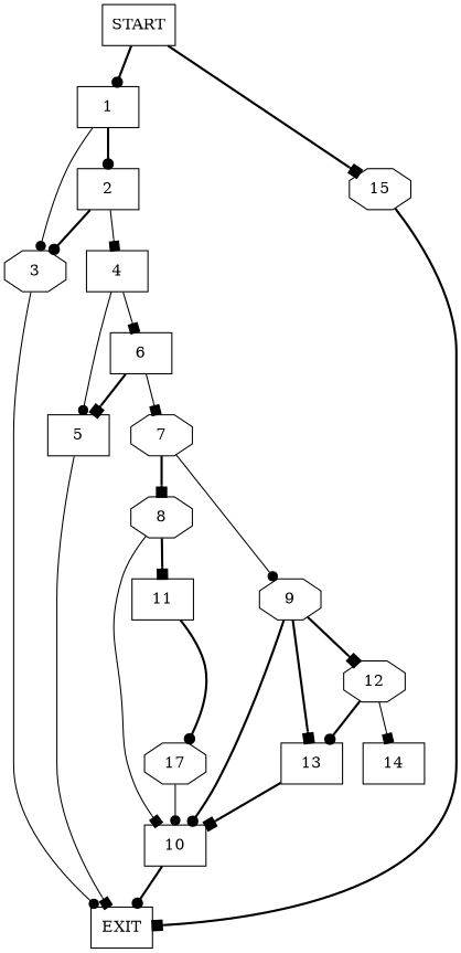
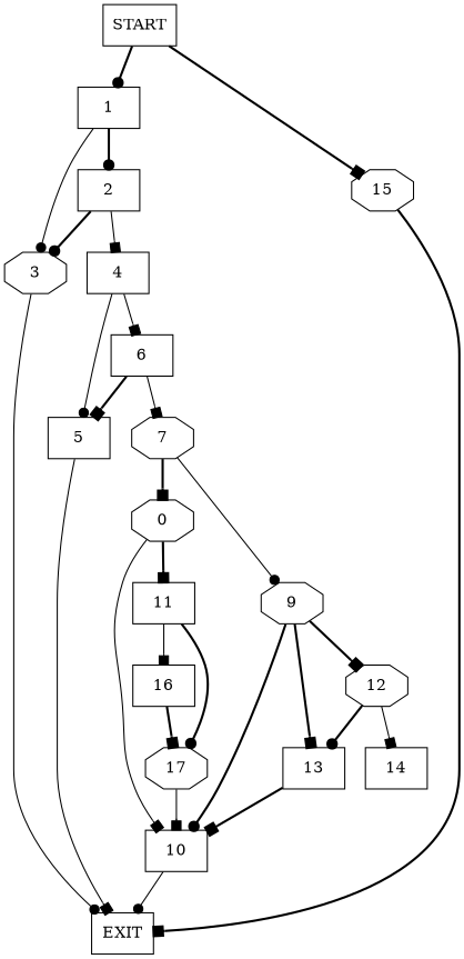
  digraph {
    node [shape=box]
    edge [arrowhead=box style=bold]
    n1 [label=START]
    1
    15 [shape=octagon]
    2
    3 [shape=octagon]
    n6 [label=EXIT]
    4
    5
    6
    7 [shape=octagon]
-   8 [shape=octagon]
+   8 [shape=octagon label=0]
    9 [shape=octagon]
    10
    11
    12 [shape=octagon]
    13
+   16
    17 [shape=octagon]
    14
    n1 -> 1 [arrowhead=dot]
    n1 -> 15
    1 -> 2 [arrowhead=dot]
    1 -> 3 [arrowhead=dot style=solid]
    15 -> n6
    2 -> 3 [arrowhead=dot]
    2 -> 4 [style=solid]
    3 -> n6 [arrowhead=dot style=solid]
    4 -> 5 [arrowhead=dot style=solid]
    4 -> 6 [style=solid]
    5 -> n6 [style=solid]
    6 -> 5
    6 -> 7 [style=solid]
    7 -> 8
    7 -> 9 [arrowhead=dot style=solid]
    8 -> 10 [style=solid]
    8 -> 11
    9 -> 10 [arrowhead=dot]
    9 -> 12
    9 -> 13
-   10 -> n6 [arrowhead=dot]
+   10 -> n6 [arrowhead=dot style=solid]
+   11 -> 16 [style=solid]
    11 -> 17 [arrowhead=dot]
    12 -> 13 [arrowhead=dot]
    12 -> 14 [style=solid]
    13 -> 10
-   17 -> 10 [arrowhead=dot style=solid]
+   16 -> 17
+   17 -> 10 [style=solid]
  }
